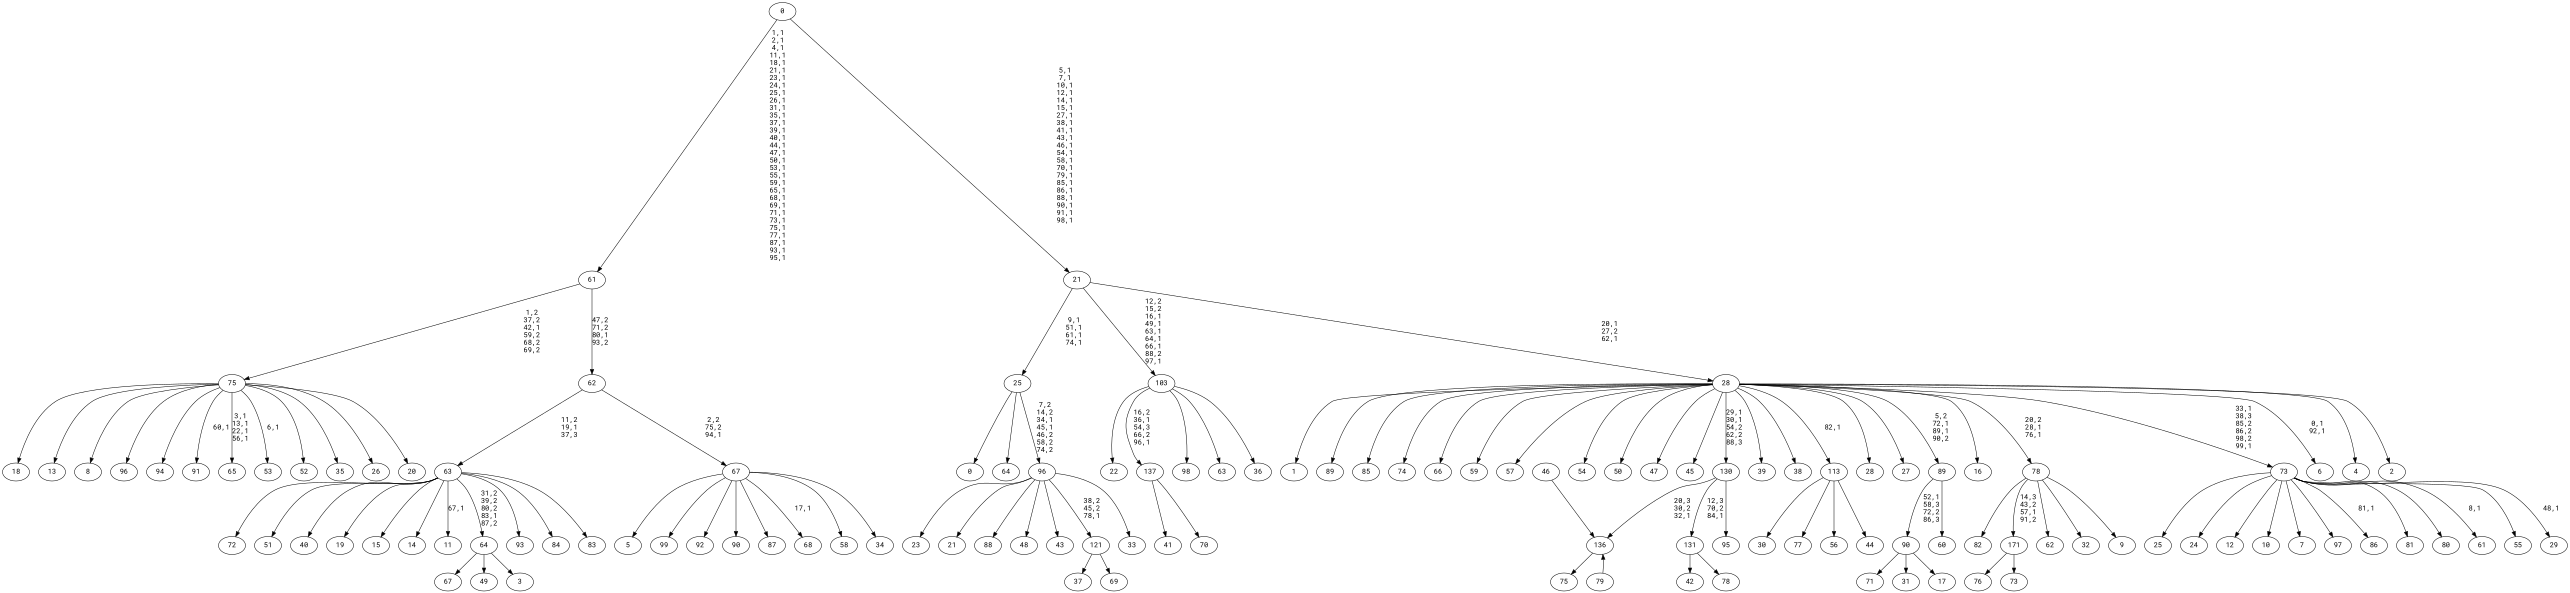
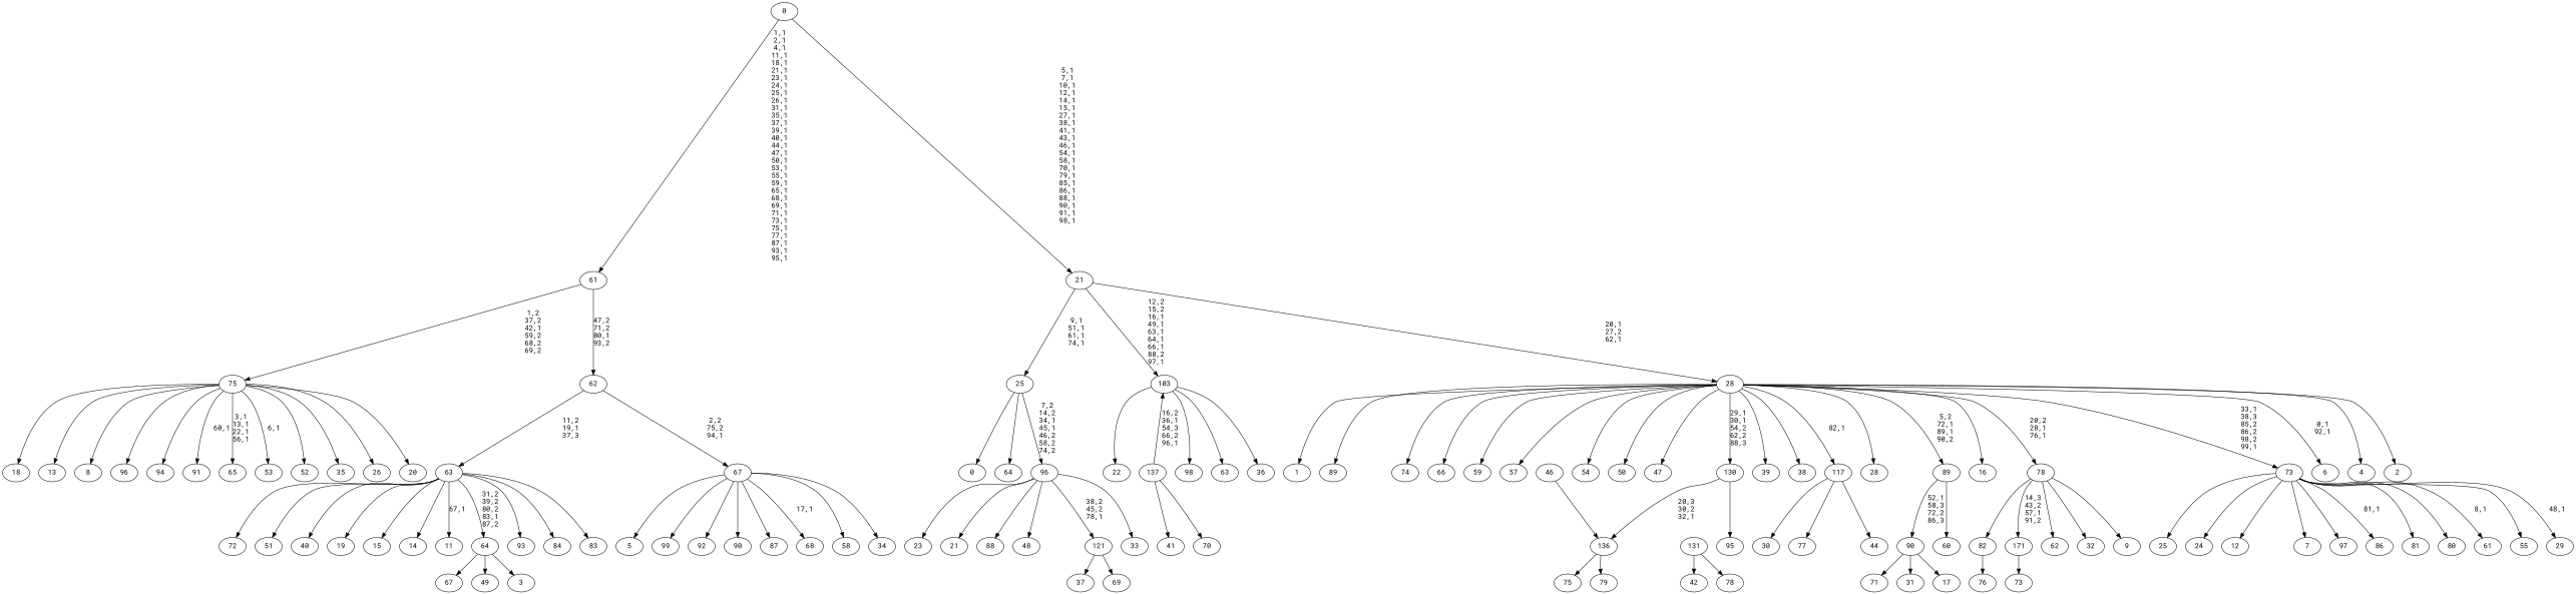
  digraph {
    fontname="Roboto Mono"
    node [fontname="Roboto Mono"]
    edge [fontname="Roboto Mono"]
    n1 [label=99]
    n2 [label=98]
    n3 [label=97]
    n4 [label=96]
    n5 [label=95]
    n6 [label=94]
    n7 [label=93]
    n8 [label=92]
    n9 [label=91]
    n10 [label=90]
    n11 [label=89]
    n12 [label=88]
    n13 [label=87]
    n14 [label=86]
-   n15 [label=85]
    n16 [label=84]
    n17 [label=83]
    n18 [label=82]
    n19 [label=81]
    n20 [label=80]
    n21 [label=79]
    n22 [label=78]
    n23 [label=77]
    n24 [label=76]
    n25 [label=75]
    n26 [label=74]
    n27 [label=73]
    171
    n29 [label=72]
    n30 [label=71]
    n31 [label=70]
    n32 [label=69]
    n33 [label=68]
    n34 [label=67]
    n35 [label=66]
    n36 [label=65]
    n37 [label=64]
    n38 [label=63]
    n39 [label=62]
    n40 [label=61]
    n41 [label=60]
    n42 [label=59]
    n43 [label=58]
    n44 [label=57]
-   n45 [label=56]
    n46 [label=55]
    n47 [label=54]
    n48 [label=53]
    n49 [label=52]
    n50 [label=51]
    n51 [label=50]
    n52 [label=49]
    n53 [label=48]
    n54 [label=47]
    n55 [label=46]
    136
-   n57 [label=45]
    n58 [label=44]
-   n59 [label=43]
    n60 [label=42]
    131
    130
    n63 [label=41]
    n64 [label=137]
    n65 [label=40]
    n66 [label=39]
    n67 [label=38]
    n68 [label=37]
    121
    n70 [label=36]
    n71 [label=35]
    n72 [label=34]
    n73 [label=33]
    n74 [label=32]
    n75 [label=31]
    n76 [label=30]
-   113
+   113 [label=117]
    n78 [label=29]
    n79 [label=28]
-   n80 [label=27]
    n81 [label=26]
    n82 [label=25]
    n83 [label=24]
    n84 [label=23]
    n85 [label=22]
    103
    n87 [label=21]
    96
    n89 [label=20]
    n90 [label=19]
    n91 [label=18]
    n92 [label=17]
    90
    89
    n95 [label=16]
    n96 [label=15]
    n97 [label=14]
    n98 [label=13]
    n99 [label=12]
    n100 [label=11]
-   n101 [label=10]
    n102 [label=9]
    78
    n104 [label=8]
    75
    n106 [label=7]
    73
    n108 [label=6]
    n109 [label=5]
    67
    n111 [label=4]
    n112 [label=3]
    64
    63
    62
    61
    n117 [label=2]
    n118 [label=1]
    28
    n120 [label=0]
    25
    21
    0
-   171 -> n24
+   n18 -> n24
    171 -> n27
    n55 -> 136
-   n21 -> 136
+   136 -> n21
    136 -> n25
    131 -> n22
    131 -> n60
    130 -> n5
    130 -> 136 [label="20,3\n30,2\n32,1"]
-   130 -> 131 [label="12,3\n70,2\n84,1"]
    n64 -> n31
    n64 -> n63
    121 -> n32
    121 -> n68
    113 -> n23
-   113 -> n45
    113 -> n58
    113 -> n76
    103 -> n2
    103 -> n38
-   103 -> n64 [label="16,2\n36,1\n54,3\n66,2\n96,1"]
+   n64 -> 103 [label="16,2\n36,1\n54,3\n66,2\n96,1"]
    103 -> n70
    103 -> n85
    96 -> n12
    96 -> n53
-   96 -> n59
    96 -> 121 [label="38,2\n45,2\n78,1"]
    96 -> n73
    96 -> n84
    96 -> n87
    90 -> n30
    90 -> n75
    90 -> n92
    89 -> n41
    89 -> 90 [label="52,1\n58,3\n72,2\n86,3"]
    78 -> n18
    78 -> 171 [label="14,3\n43,2\n57,1\n91,2"]
    78 -> n39
    78 -> n74
    78 -> n102
    75 -> n4
    75 -> n6
    75 -> n9 [label="60,1"]
    75 -> n36 [label="3,1\n13,1\n22,1\n56,1"]
    75 -> n48 [label="6,1"]
    75 -> n49
    75 -> n71
    75 -> n81
    75 -> n89
    75 -> n91
    75 -> n98
    75 -> n104
    73 -> n3
    73 -> n14 [label="81,1"]
    73 -> n19
    73 -> n20
    73 -> n40 [label="8,1"]
    73 -> n46
    73 -> n78 [label="48,1"]
    73 -> n82
    73 -> n83
    73 -> n99
-   73 -> n101
    73 -> n106
    67 -> n1
    67 -> n8
    67 -> n10
    67 -> n13
    67 -> n33 [label="17,1"]
    67 -> n43
    67 -> n72
    67 -> n109
    64 -> n34
    64 -> n52
    64 -> n112
    63 -> n7
    63 -> n16
    63 -> n17
    63 -> n29
    63 -> n50
    63 -> n65
    63 -> n90
    63 -> n96
    63 -> n97
    63 -> n100 [label="67,1"]
    63 -> 64 [label="31,2\n39,2\n80,2\n83,1\n87,2"]
    62 -> 67 [label="2,2\n75,2\n94,1"]
    62 -> 63 [label="11,2\n19,1\n37,3"]
    61 -> 75 [label="1,2\n37,2\n42,1\n59,2\n68,2\n69,2"]
    61 -> 62 [label="47,2\n71,2\n80,1\n93,2"]
    28 -> n11
-   28 -> n15
    28 -> n26
    28 -> n35
    28 -> n42
    28 -> n44
    28 -> n47
    28 -> n51
    28 -> n54
-   28 -> n57
    28 -> 130 [label="29,1\n30,1\n54,2\n62,2\n88,3"]
    28 -> n66
    28 -> n67
    28 -> 113 [label="82,1"]
    28 -> n79
-   28 -> n80
    28 -> 89 [label="5,2\n72,1\n89,1\n90,2"]
    28 -> n95
    28 -> 78 [label="20,2\n28,1\n76,1"]
    28 -> 73 [label="33,1\n38,3\n85,2\n86,2\n98,2\n99,1"]
    28 -> n108 [label="0,1\n92,1"]
    28 -> n111
    28 -> n117
    28 -> n118
    25 -> n37
    25 -> 96 [label="7,2\n14,2\n34,1\n45,1\n46,2\n58,2\n74,2"]
    25 -> n120
    21 -> 103 [label="12,2\n15,2\n16,1\n49,1\n63,1\n64,1\n66,1\n88,2\n97,1"]
    21 -> 28 [label="20,1\n27,2\n62,1"]
    21 -> 25 [label="9,1\n51,1\n61,1\n74,1"]
    0 -> 61 [label="1,1\n2,1\n4,1\n11,1\n18,1\n21,1\n23,1\n24,1\n25,1\n26,1\n31,1\n35,1\n37,1\n39,1\n40,1\n44,1\n47,1\n50,1\n53,1\n55,1\n59,1\n65,1\n68,1\n69,1\n71,1\n73,1\n75,1\n77,1\n87,1\n93,1\n95,1"]
    0 -> 21 [label="5,1\n7,1\n10,1\n12,1\n14,1\n15,1\n27,1\n38,1\n41,1\n43,1\n46,1\n54,1\n58,1\n70,1\n79,1\n85,1\n86,1\n88,1\n90,1\n91,1\n98,1"]
  }
